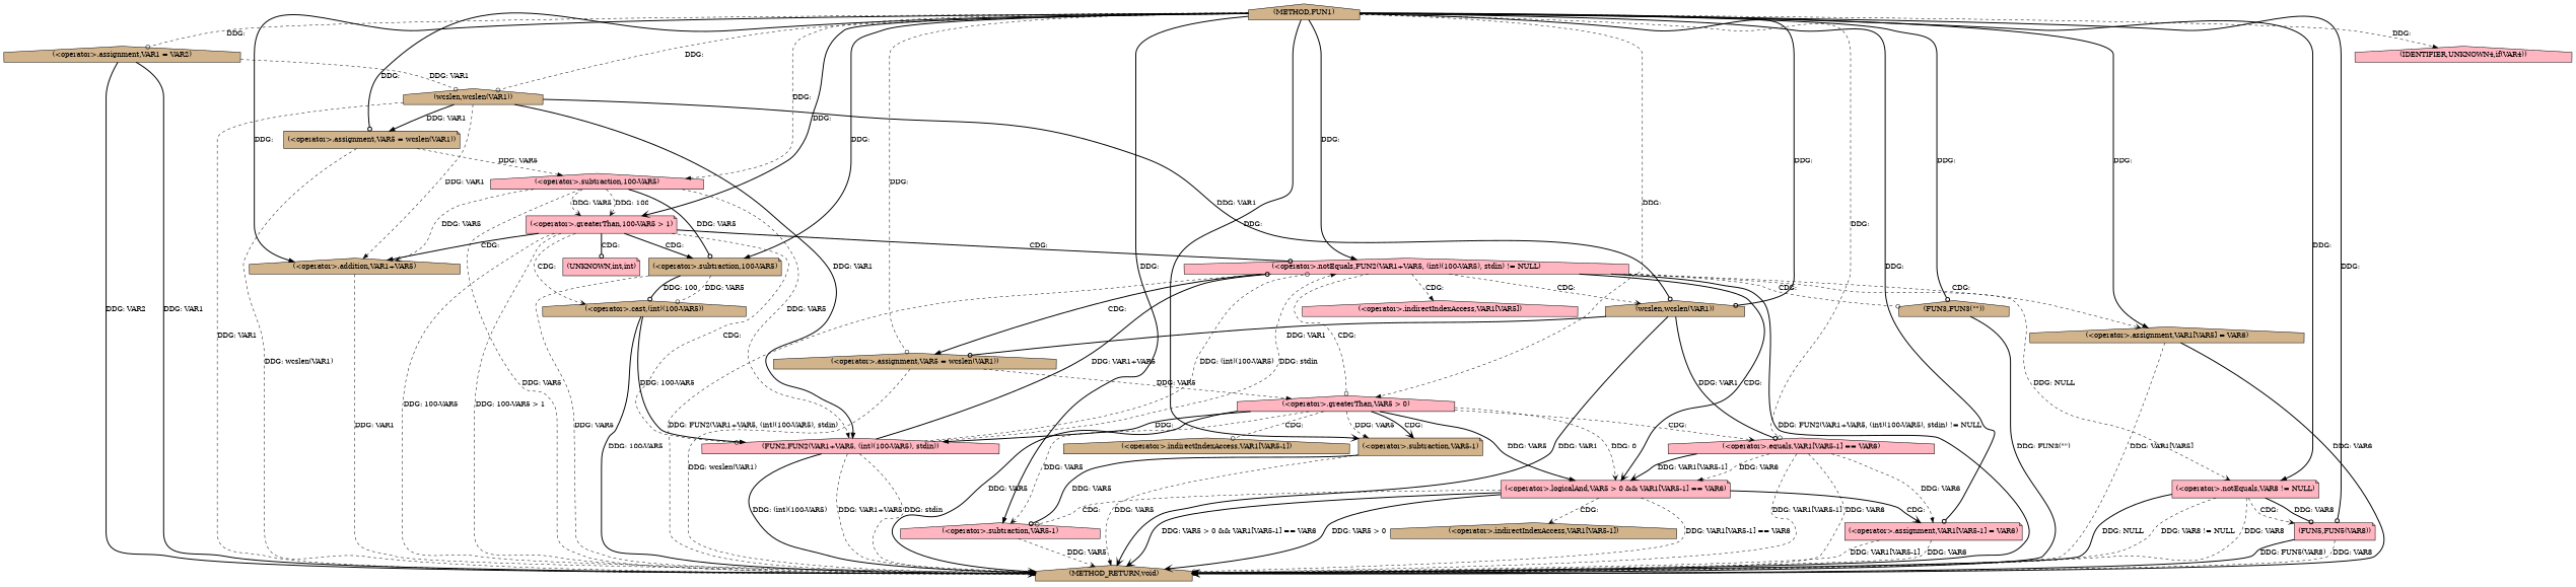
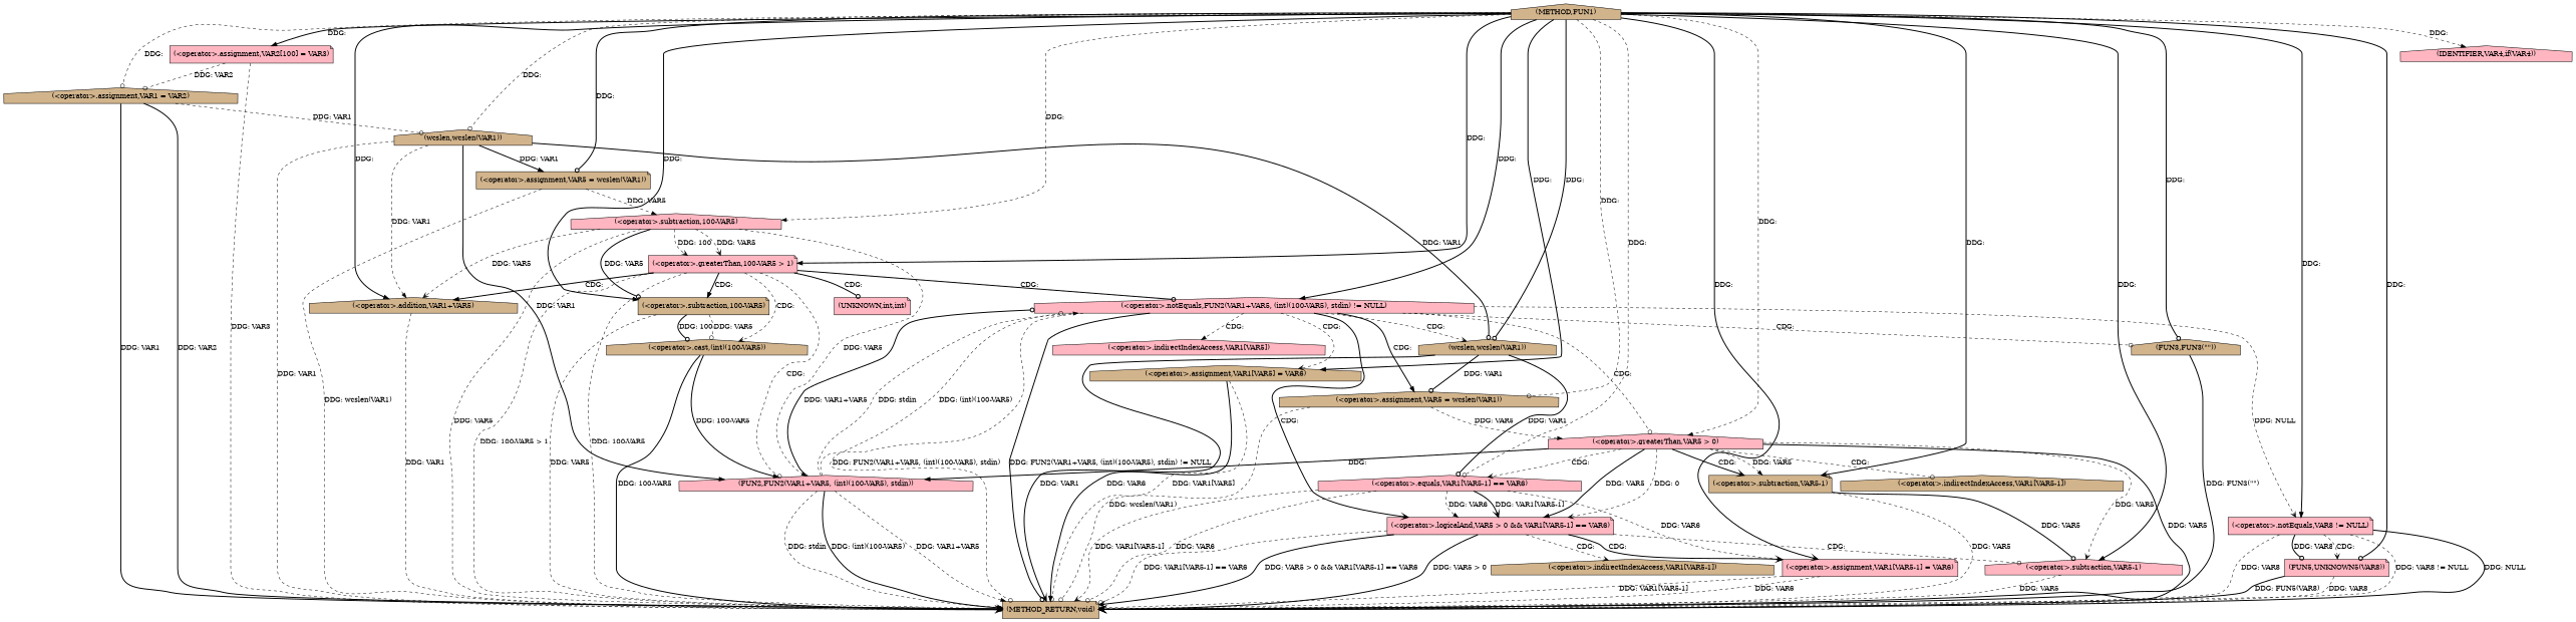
  digraph {
    node [fillcolor=tan shape=house style=filled]
    edge [arrowhead=odot style=dashed]
    n1 [label="(METHOD,FUN1)"]
+   n2 [fillcolor=lightpink label="(<operator>.assignment,VAR2[100] = VAR3)" shape=note]
    n3 [label="(<operator>.assignment,VAR1 = VAR2)"]
-   n4 [fillcolor=lightpink label="(IDENTIFIER,UNKNOWN4,if(VAR4))"]
+   n4 [fillcolor=lightpink label="(IDENTIFIER,VAR4,if(VAR4))"]
    n5 [label="(<operator>.assignment,VAR5 = wcslen(VAR1))" shape=note]
    n6 [label="(wcslen,wcslen(VAR1))"]
    n7 [fillcolor=lightpink label="(<operator>.greaterThan,100-VAR5 > 1)" shape=note]
    n8 [fillcolor=lightpink label="(<operator>.subtraction,100-VAR5)"]
    n9 [fillcolor=lightpink label="(<operator>.notEquals,FUN2(VAR1+VAR5, (int)(100-VAR5), stdin) != NULL)"]
    n10 [label="(<operator>.addition,VAR1+VAR5)"]
    n11 [label="(<operator>.subtraction,100-VAR5)" shape=note]
    n12 [label="(<operator>.assignment,VAR5 = wcslen(VAR1))"]
    n13 [label="(wcslen,wcslen(VAR1))"]
    n14 [fillcolor=lightpink label="(<operator>.greaterThan,VAR5 > 0)"]
    n15 [fillcolor=lightpink label="(<operator>.equals,VAR1[VAR5-1] == VAR6)"]
    n16 [label="(<operator>.subtraction,VAR5-1)" shape=note]
    n17 [fillcolor=lightpink label="(<operator>.assignment,VAR1[VAR5-1] = VAR6)" shape=note]
    n18 [fillcolor=lightpink label="(<operator>.subtraction,VAR5-1)"]
    n19 [label="(FUN3,FUN3(\"\"))"]
    n20 [label="(<operator>.assignment,VAR1[VAR5] = VAR6)"]
    n21 [fillcolor=lightpink label="(<operator>.notEquals,VAR8 != NULL)" shape=note]
-   n22 [fillcolor=lightpink label="(FUN5,FUN5(VAR8))" shape=note]
-   n23 [label="(METHOD_RETURN,void)"]
+   n22 [fillcolor=lightpink label="(FUN5,UNKNOWN5(VAR8))" shape=note]
+   n23 [label="(METHOD_RETURN,void)" shape=note]
    n24 [fillcolor=lightpink label="(FUN2,FUN2(VAR1+VAR5, (int)(100-VAR5), stdin))"]
    n25 [label="(<operator>.cast,(int)(100-VAR5))"]
    n26 [fillcolor=lightpink label="(UNKNOWN,int,int)" shape=note]
    n27 [fillcolor=lightpink label="(<operator>.logicalAnd,VAR5 > 0 && VAR1[VAR5-1] == VAR6)" shape=note]
    n28 [fillcolor=lightpink label="(<operator>.indirectIndexAccess,VAR1[VAR5])"]
    n29 [label="(<operator>.indirectIndexAccess,VAR1[VAR5-1])"]
    n30 [label="(<operator>.indirectIndexAccess,VAR1[VAR5-1])"]
+   n1 -> n2 [arrowhead=normal label="DDG: " style=bold]
    n1 -> n3 [label="DDG: "]
    n1 -> n4 [arrowhead=normal label="DDG: "]
    n1 -> n5 [label="DDG: " style=bold]
    n1 -> n6 [label="DDG: "]
-   n1 -> n7 [arrowhead=vee label="DDG: " style=bold]
+   n1 -> n7 [arrowhead=normal label="DDG: " style=bold]
    n1 -> n8 [arrowhead=normal label="DDG: "]
    n1 -> n9 [arrowhead=normal label="DDG: " style=bold]
    n1 -> n10 [arrowhead=normal label="DDG: " style=bold]
    n1 -> n11 [arrowhead=normal label="DDG: " style=bold]
    n1 -> n12 [label="DDG: "]
    n1 -> n13 [label="DDG: " style=bold]
    n1 -> n14 [arrowhead=normal label="DDG: "]
    n1 -> n15 [label="DDG: "]
    n1 -> n16 [arrowhead=vee label="DDG: " style=bold]
-   n1 -> n17 [label="DDG: " style=bold]
+   n1 -> n17 [arrowhead=vee label="DDG: " style=bold]
    n1 -> n18 [arrowhead=normal label="DDG: " style=bold]
    n1 -> n19 [label="DDG: " style=bold]
    n1 -> n20 [arrowhead=normal label="DDG: " style=bold]
    n1 -> n21 [arrowhead=normal label="DDG: " style=bold]
    n1 -> n22 [label="DDG: " style=bold]
+   n2 -> n3 [label="DDG: VAR2"]
+   n2 -> n23 [arrowhead=vee label="DDG: VAR3"]
    n3 -> n6 [label="DDG: VAR1"]
    n3 -> n23 [label="DDG: VAR1" style=bold]
    n3 -> n23 [arrowhead=vee label="DDG: VAR2" style=bold]
    n5 -> n8 [arrowhead=normal label="DDG: VAR5"]
    n5 -> n23 [label="DDG: wcslen(VAR1)"]
    n6 -> n5 [arrowhead=normal label="DDG: VAR1" style=bold]
    n6 -> n10 [arrowhead=normal label="DDG: VAR1"]
    n6 -> n13 [label="DDG: VAR1" style=bold]
    n6 -> n23 [arrowhead=vee label="DDG: VAR1"]
    n6 -> n24 [arrowhead=normal label="DDG: VAR1" style=bold]
    n7 -> n9 [label="CDG: " style=bold]
    n7 -> n10 [arrowhead=normal label="CDG: " style=bold]
    n7 -> n11 [arrowhead=normal label="CDG: " style=bold]
    n7 -> n23 [arrowhead=vee label="DDG: 100-VAR5 > 1"]
    n7 -> n23 [label="DDG: 100-VAR5"]
    n7 -> n24 [label="CDG: "]
    n7 -> n25 [arrowhead=vee label="CDG: "]
    n7 -> n26 [label="CDG: " style=bold]
    n8 -> n7 [arrowhead=vee label="DDG: 100"]
    n8 -> n7 [arrowhead=vee label="DDG: VAR5"]
    n8 -> n10 [arrowhead=vee label="DDG: VAR5"]
    n8 -> n11 [label="DDG: VAR5" style=bold]
    n8 -> n23 [arrowhead=vee label="DDG: VAR5"]
    n8 -> n24 [arrowhead=normal label="DDG: VAR5"]
    n9 -> n12 [arrowhead=normal label="CDG: " style=bold]
    n9 -> n13 [arrowhead=vee label="CDG: "]
    n9 -> n14 [label="CDG: "]
    n9 -> n19 [label="CDG: "]
    n9 -> n20 [arrowhead=vee label="CDG: "]
    n9 -> n21 [arrowhead=vee label="DDG: NULL"]
    n9 -> n23 [label="DDG: FUN2(VAR1+VAR5, (int)(100-VAR5), stdin)"]
    n9 -> n23 [label="DDG: FUN2(VAR1+VAR5, (int)(100-VAR5), stdin) != NULL" style=bold]
    n9 -> n27 [arrowhead=vee label="CDG: " style=bold]
    n9 -> n28 [arrowhead=normal label="CDG: "]
    n10 -> n23 [arrowhead=normal label="DDG: VAR1"]
    n11 -> n23 [arrowhead=normal label="DDG: VAR5"]
    n11 -> n25 [label="DDG: 100" style=bold]
    n11 -> n25 [label="DDG: VAR5"]
    n12 -> n14 [arrowhead=normal label="DDG: VAR5"]
    n12 -> n23 [label="DDG: wcslen(VAR1)"]
    n13 -> n12 [label="DDG: VAR1" style=bold]
    n13 -> n15 [label="DDG: VAR1" style=bold]
    n13 -> n23 [arrowhead=vee label="DDG: VAR1" style=bold]
    n14 -> n15 [arrowhead=vee label="CDG: "]
    n14 -> n16 [arrowhead=normal label="DDG: VAR5"]
    n14 -> n16 [arrowhead=vee label="CDG: " style=bold]
    n14 -> n18 [arrowhead=vee label="DDG: VAR5"]
    n14 -> n23 [arrowhead=vee label="DDG: VAR5" style=bold]
    n14 -> n24 [arrowhead=normal label="DDG: " style=bold]
    n14 -> n27 [arrowhead=normal label="DDG: VAR5" style=bold]
    n14 -> n27 [arrowhead=vee label="DDG: 0"]
    n14 -> n29 [label="CDG: "]
    n15 -> n17 [arrowhead=normal label="DDG: VAR6"]
    n15 -> n23 [label="DDG: VAR6"]
    n15 -> n23 [arrowhead=vee label="DDG: VAR1[VAR5-1]"]
    n15 -> n27 [arrowhead=vee label="DDG: VAR1[VAR5-1]" style=bold]
    n15 -> n27 [arrowhead=normal label="DDG: VAR6"]
    n16 -> n18 [label="DDG: VAR5" style=bold]
    n16 -> n23 [arrowhead=normal label="DDG: VAR5"]
    n17 -> n23 [arrowhead=normal label="DDG: VAR1[VAR5-1]"]
    n17 -> n23 [label="DDG: VAR6"]
    n18 -> n23 [arrowhead=vee label="DDG: VAR5"]
    n19 -> n23 [arrowhead=vee label="DDG: FUN3(\"\")" style=bold]
    n20 -> n23 [label="DDG: VAR1[VAR5]"]
    n20 -> n23 [arrowhead=normal label="DDG: VAR6" style=bold]
    n21 -> n22 [label="DDG: VAR8" style=bold]
    n21 -> n22 [arrowhead=vee label="CDG: "]
    n21 -> n23 [arrowhead=vee label="DDG: NULL" style=bold]
    n21 -> n23 [arrowhead=vee label="DDG: VAR8 != NULL"]
    n21 -> n23 [arrowhead=normal label="DDG: VAR8"]
    n22 -> n23 [arrowhead=normal label="DDG: VAR8"]
    n22 -> n23 [arrowhead=vee label="DDG: FUN5(VAR8)" style=bold]
    n24 -> n9 [label="DDG: VAR1+VAR5" style=bold]
    n24 -> n9 [label="DDG: (int)(100-VAR5)"]
    n24 -> n9 [arrowhead=normal label="DDG: stdin"]
    n24 -> n23 [arrowhead=normal label="DDG: (int)(100-VAR5)" style=bold]
    n24 -> n23 [arrowhead=normal label="DDG: VAR1+VAR5"]
    n24 -> n23 [arrowhead=vee label="DDG: stdin"]
    n25 -> n23 [arrowhead=vee label="DDG: 100-VAR5" style=bold]
    n25 -> n24 [arrowhead=normal label="DDG: 100-VAR5" style=bold]
    n27 -> n17 [arrowhead=vee label="CDG: " style=bold]
    n27 -> n18 [label="CDG: "]
    n27 -> n23 [label="DDG: VAR1[VAR5-1] == VAR6"]
    n27 -> n23 [arrowhead=vee label="DDG: VAR5 > 0 && VAR1[VAR5-1] == VAR6" style=bold]
    n27 -> n23 [arrowhead=vee label="DDG: VAR5 > 0" style=bold]
    n27 -> n30 [arrowhead=vee label="CDG: "]
  }
